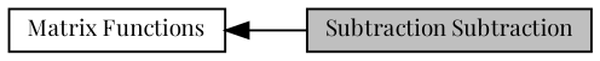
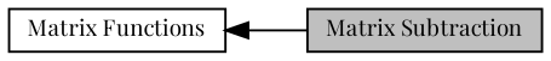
  digraph {
    rankdir=LR
    fontname="Playfair Display"
    node [color=black fontname="Playfair Display" fontsize=10 shape=box style=filled]
-   n1 [fillcolor=grey75 fontcolor=black height=0.2 label="Subtraction Subtraction" width=0.4]
+   n1 [fillcolor=grey75 fontcolor=black height=0.2 label="Matrix Subtraction" width=0.4]
    n2 [fillcolor=white height=0.2 label="Matrix Functions" width=0.4]
    n2 -> n1 [dir=back fontname="Playfair Display" fontsize=10 labelfontname=Helvetica labelfontsize=10 shape=plaintext style=solid]
  }
